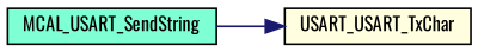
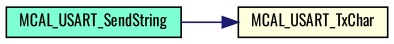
  digraph {
    rankdir=LR
    fontname=Oswald
    node [color=black fontname=Oswald fontsize=10 shape=record style=filled]
    n1 [fillcolor=aquamarine fontcolor=black height=0.2 label=MCAL_USART_SendString width=0.4]
-   n2 [fillcolor=lightyellow height=0.2 label=USART_USART_TxChar width=0.4]
+   n2 [fillcolor=lightyellow height=0.2 label=MCAL_USART_TxChar width=0.4]
    n1 -> n2 [color=midnightblue fontname=Oswald fontsize=10 labelfontname=Helvetica labelfontsize=10 style=solid]
  }
